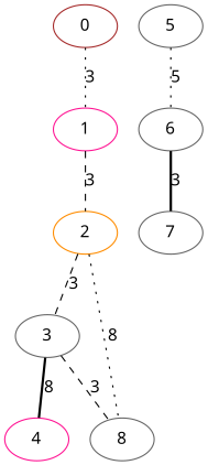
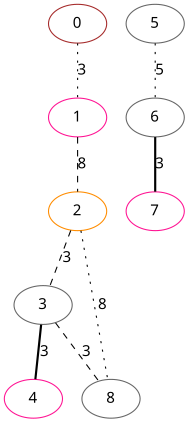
  graph {
    fontname="Noto Sans"
    node [color=gray40 fontname="Noto Sans" weight=1]
    edge [fontname="Noto Sans" style=dotted]
    0 [color=brown]
    1 [color=deeppink]
    2 [color=darkorange]
    3
    8 [weight=4]
    4 [color=deeppink]
    5
    6
-   7
+   7 [color=deeppink]
    0 -- 1 [label=3]
-   1 -- 2 [label=3 style=dashed]
+   1 -- 2 [label=8 style=dashed]
    2 -- 3 [label=3 style=dashed]
    2 -- 8 [label=8]
    3 -- 8 [label=3 style=dashed]
-   3 -- 4 [label=8 style=bold]
+   3 -- 4 [label=3 style=bold]
    5 -- 6 [label=5]
    6 -- 7 [label=3 style=bold]
  }
